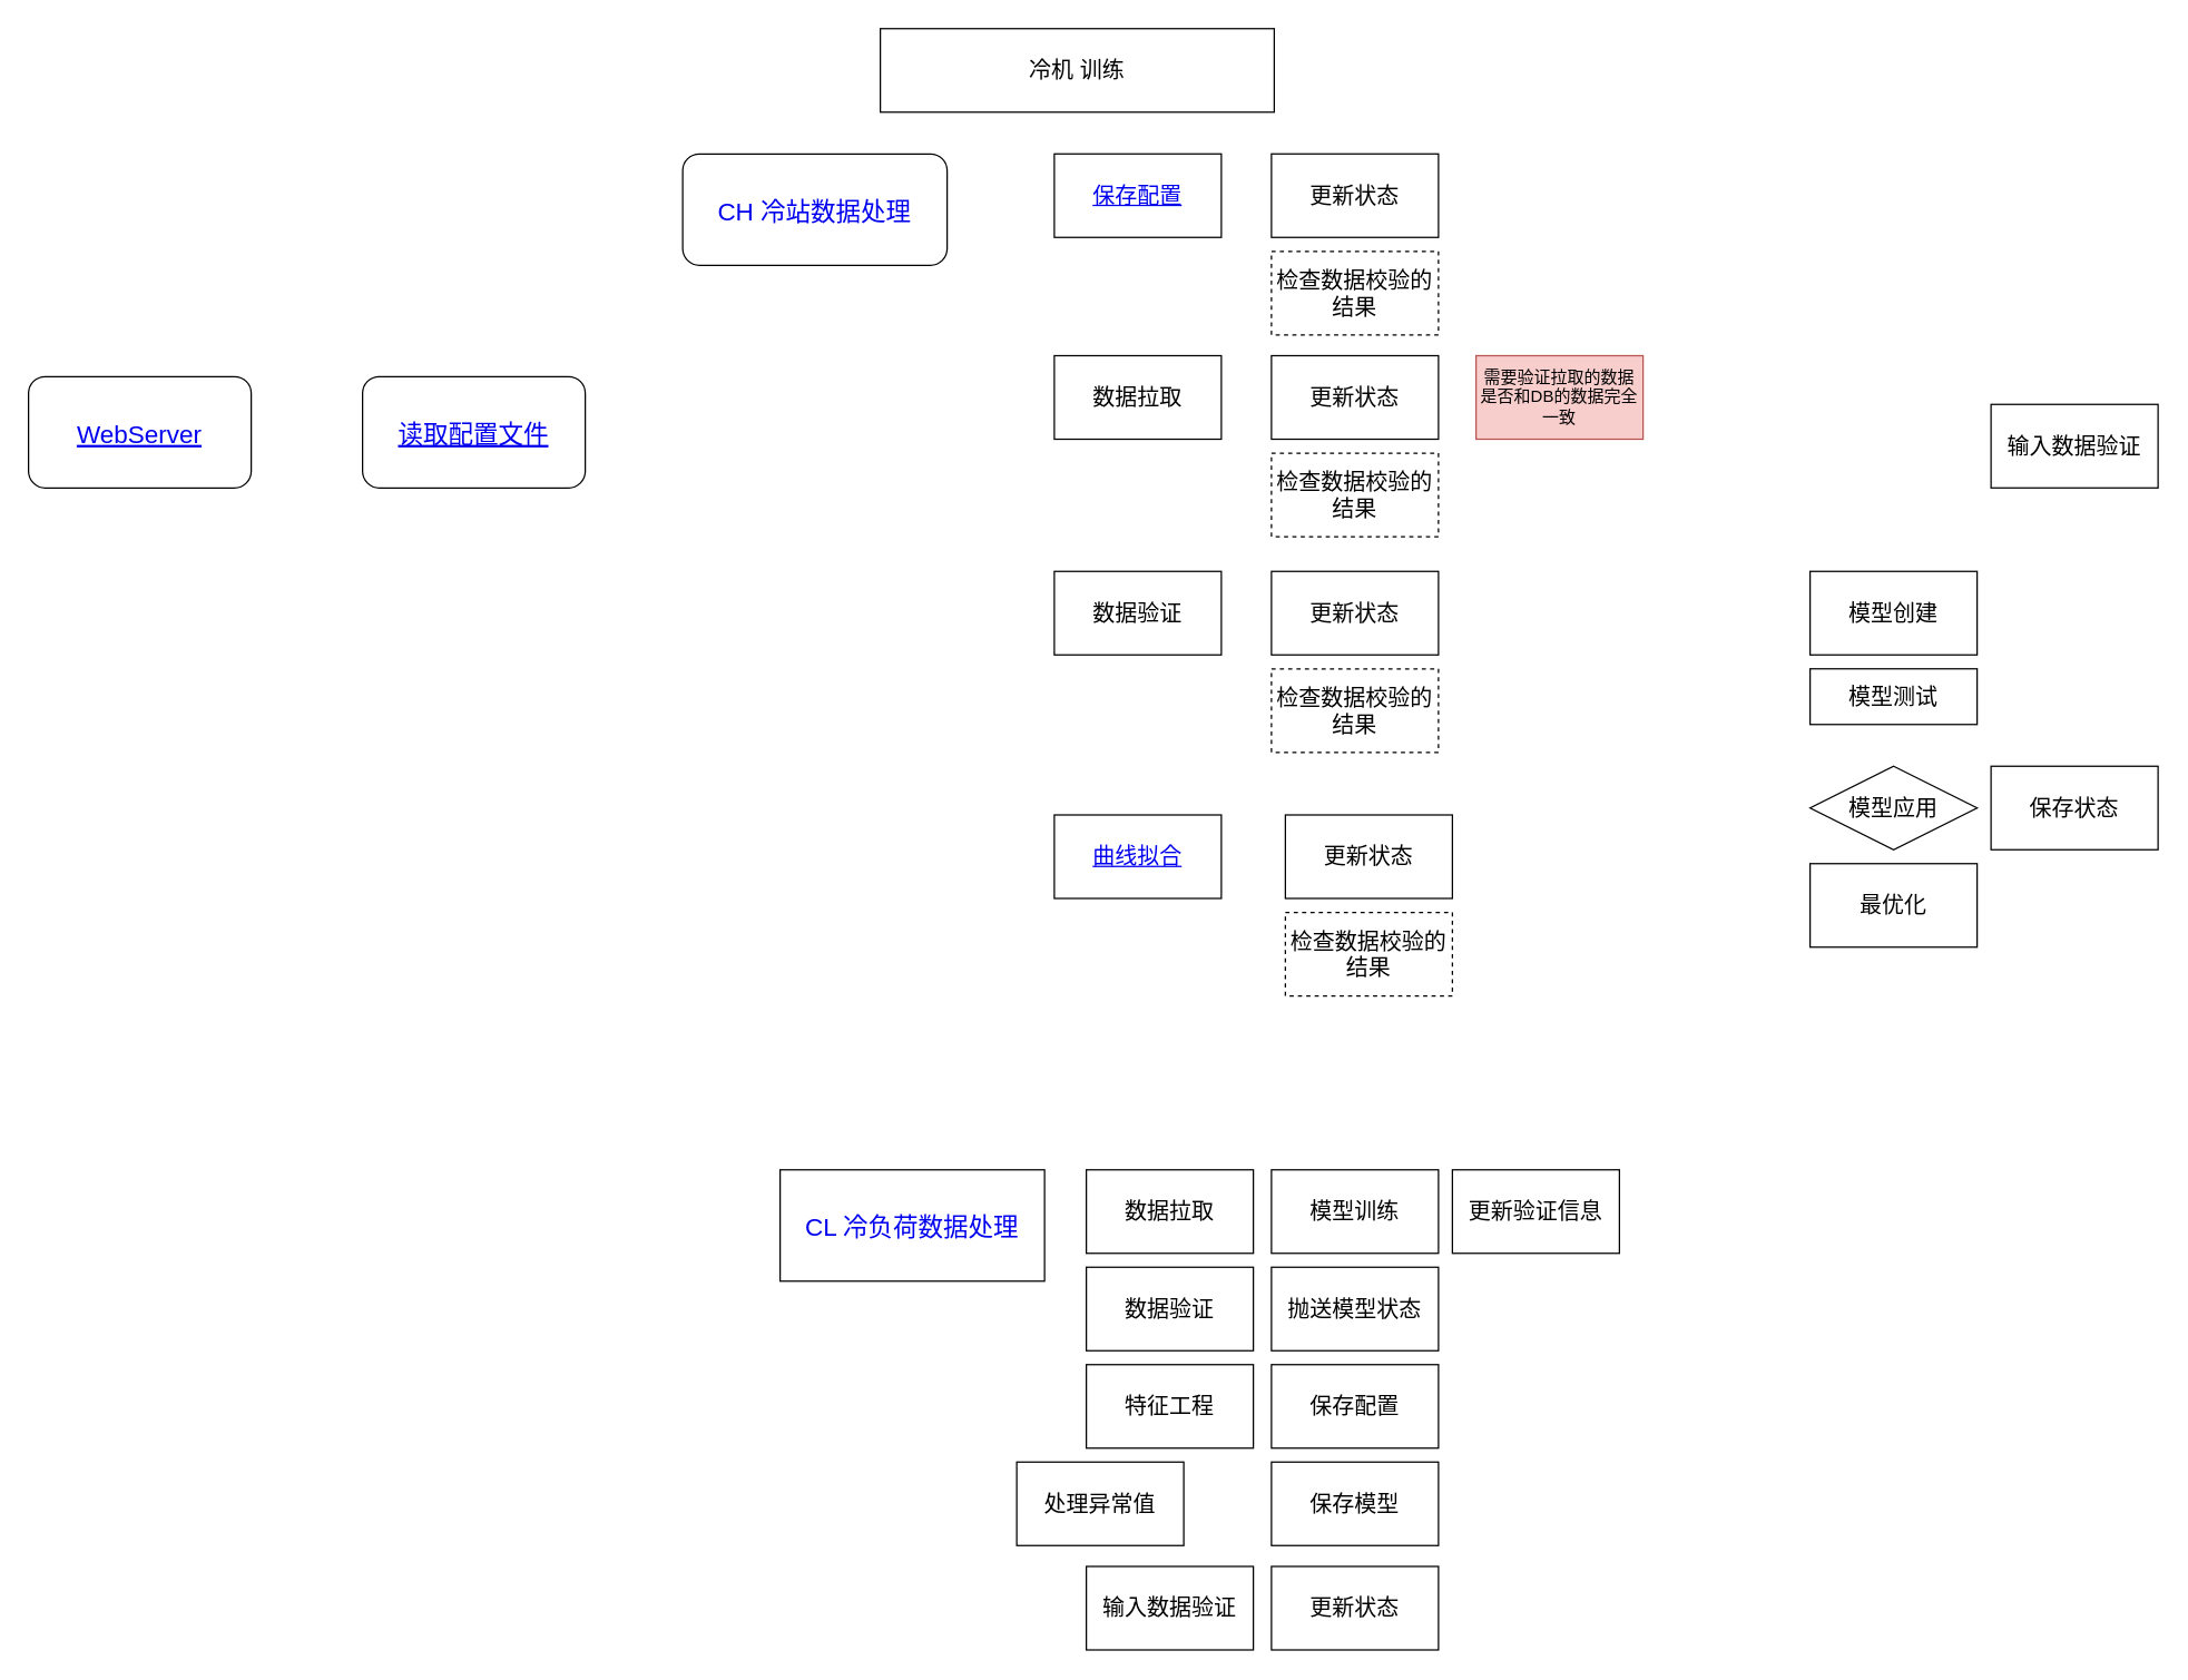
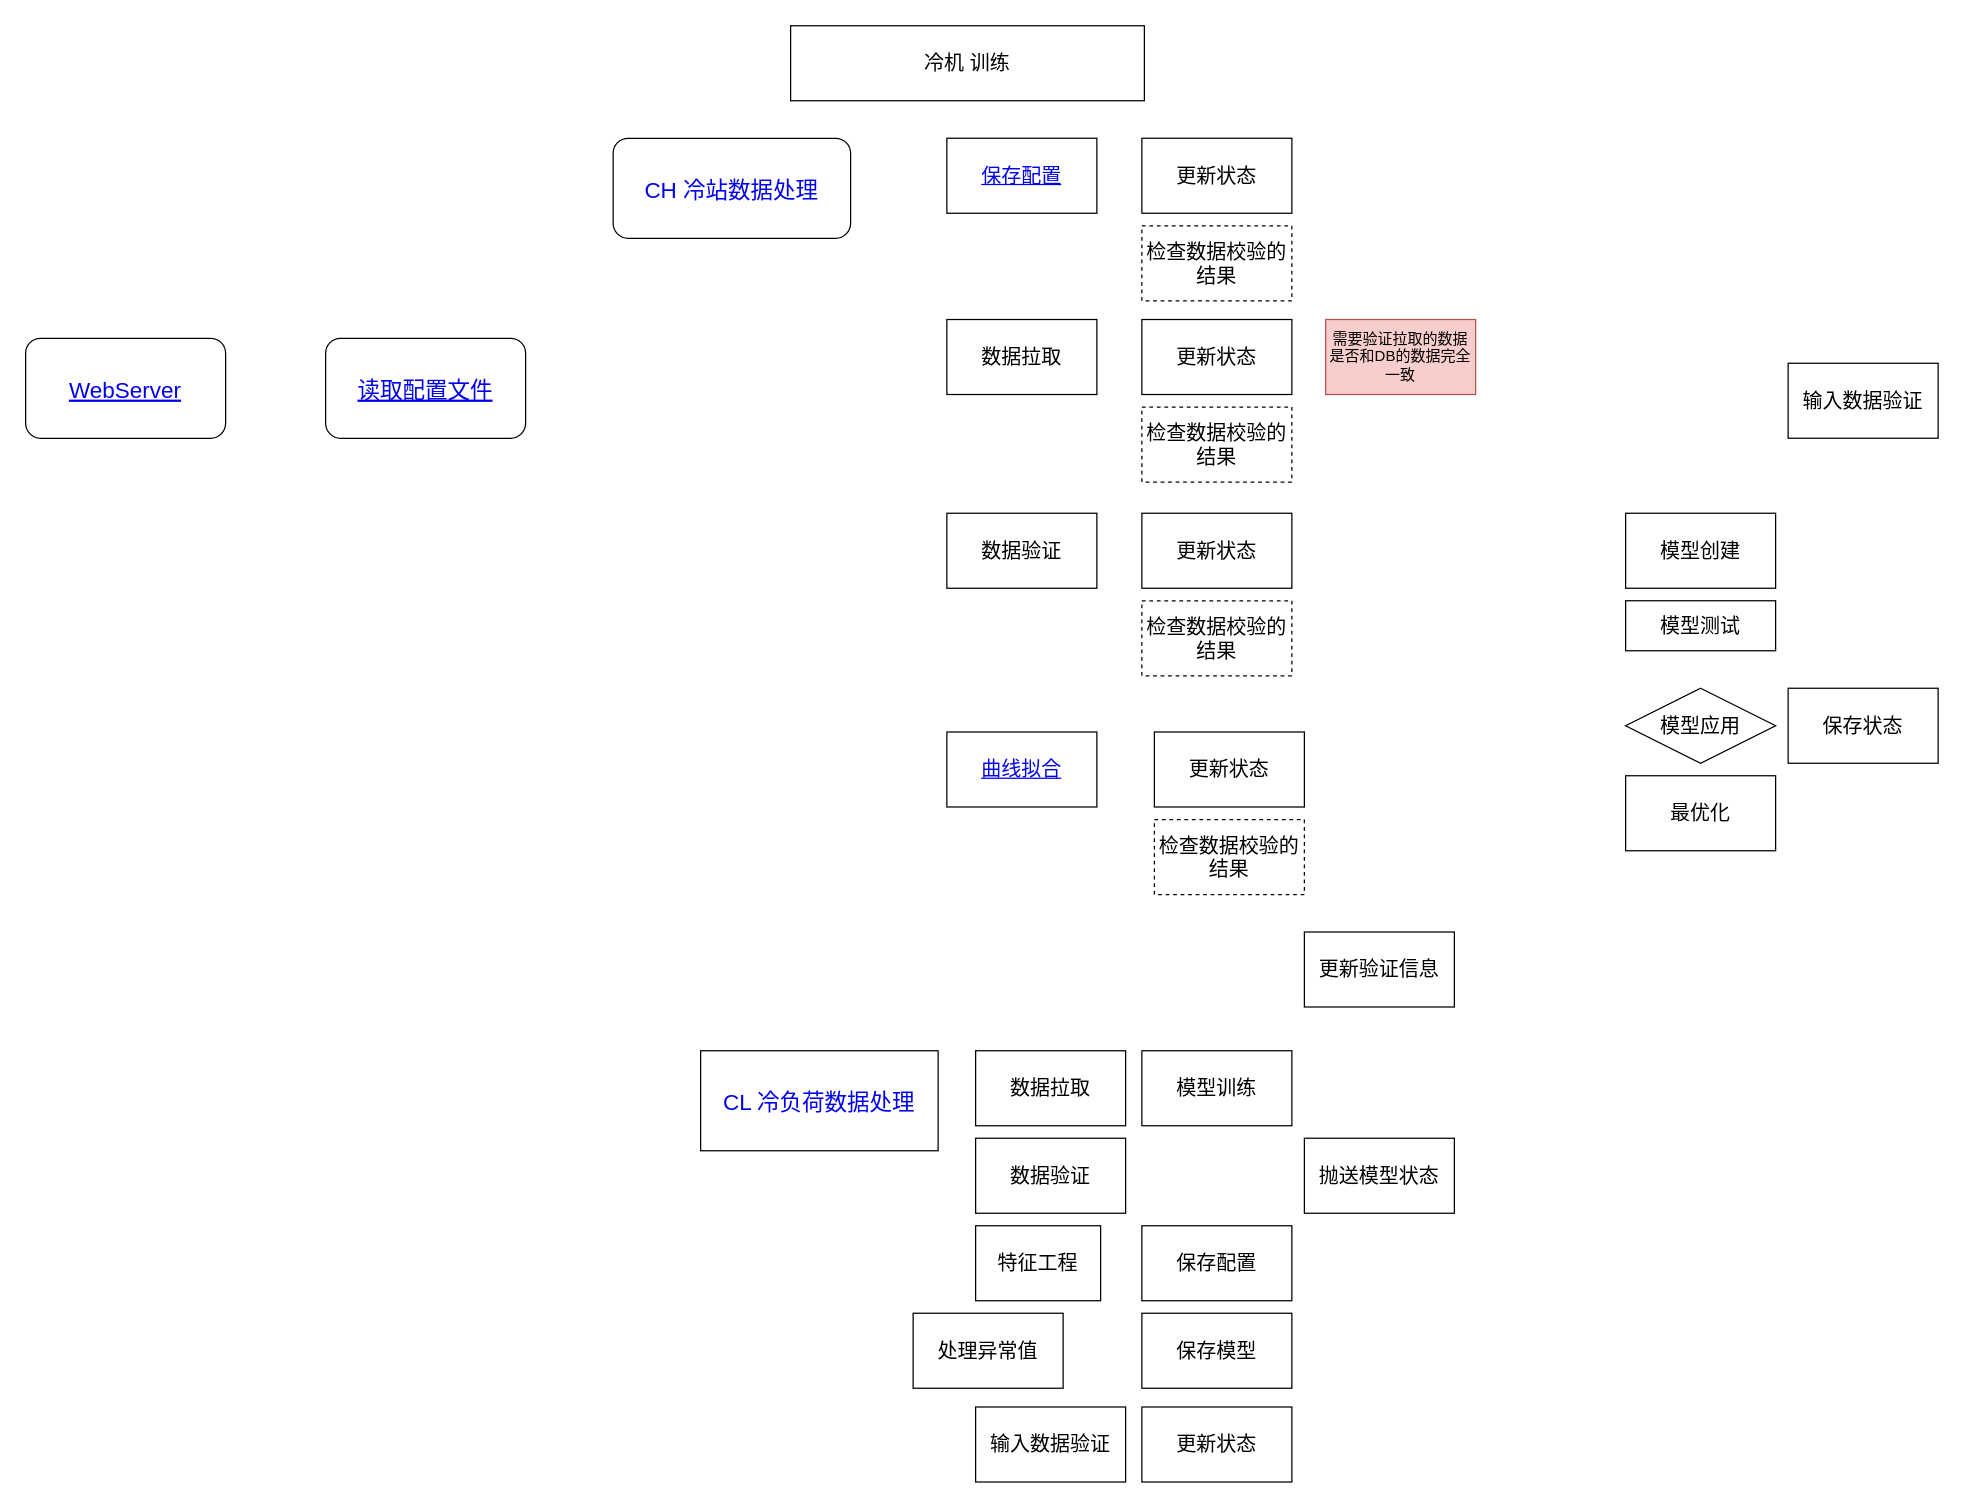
  <mxCell id="0" />
  <mxCell id="1" parent="0" />
  <mxCell id="2" value="WebServer" style="fontColor=#0000EE;fontStyle=4;rounded=1;overflow=hidden;spacing=10;fontSize=18;" parent="1" vertex="1"><mxGeometry x="20" y="270" width="160" height="80" as="geometry" /></mxCell>
  <mxCell id="3" value="读取配置文件" style="fontColor=#0000EE;fontStyle=4;rounded=1;overflow=hidden;spacing=10;fontSize=18;" parent="1" vertex="1"><mxGeometry x="260" y="270" width="160" height="80" as="geometry" /></mxCell>
  <mxCell id="4" value="CH 冷站数据处理" style="fontColor=#0000EE;fontStyle=0;rounded=1;overflow=hidden;spacing=10;fontSize=18;" parent="1" vertex="1"><mxGeometry x="490" y="110" width="190" height="80" as="geometry" /></mxCell>
  <mxCell id="5" value="CL 冷负荷数据处理" style="fontColor=#0000EE;fontStyle=0;overflow=hidden;spacing=10;fontSize=18;rounded=0;" parent="1" vertex="1"><mxGeometry x="560" y="840" width="190" height="80" as="geometry" /></mxCell>
  <mxCell id="6" value="&lt;font style=&quot;font-size: 16px;&quot;&gt;数据拉取&lt;/font&gt;" style="rounded=0;whiteSpace=wrap;html=1;strokeColor=default;align=center;verticalAlign=middle;fontFamily=Helvetica;fontSize=12;fontColor=default;fillColor=default;" parent="1" vertex="1"><mxGeometry x="780" y="840" width="120" height="60" as="geometry" /></mxCell>
  <mxCell id="7" value="&lt;font style=&quot;font-size: 16px;&quot;&gt;数据验证&lt;/font&gt;" style="rounded=0;whiteSpace=wrap;html=1;strokeColor=default;align=center;verticalAlign=middle;fontFamily=Helvetica;fontSize=16;fontColor=default;fillColor=default;" parent="1" vertex="1"><mxGeometry x="780" y="910" width="120" height="60" as="geometry" /></mxCell>
- <mxCell id="8" value="特征工程" style="rounded=0;whiteSpace=wrap;html=1;strokeColor=default;align=center;verticalAlign=middle;fontFamily=Helvetica;fontSize=16;fontColor=default;fillColor=default;" parent="1" vertex="1"><mxGeometry x="780" y="980" width="120" height="60" as="geometry" /></mxCell>
+ <mxCell id="8" value="特征工程" style="rounded=0;whiteSpace=wrap;html=1;strokeColor=default;align=center;verticalAlign=middle;fontFamily=Helvetica;fontSize=16;fontColor=default;fillColor=default;" parent="1" vertex="1"><mxGeometry x="780" y="980" width="100" height="60" as="geometry" /></mxCell>
  <mxCell id="9" value="处理异常值" style="rounded=0;whiteSpace=wrap;html=1;strokeColor=default;align=center;verticalAlign=middle;fontFamily=Helvetica;fontSize=16;fontColor=default;fillColor=default;" parent="1" vertex="1"><mxGeometry x="730" y="1050" width="120" height="60" as="geometry" /></mxCell>
  <mxCell id="10" value="输入数据验证" style="rounded=0;whiteSpace=wrap;html=1;strokeColor=default;align=center;verticalAlign=middle;fontFamily=Helvetica;fontSize=16;fontColor=default;fillColor=default;" parent="1" vertex="1"><mxGeometry x="780" y="1125" width="120" height="60" as="geometry" /></mxCell>
  <mxCell id="11" value="模型训练" style="rounded=0;whiteSpace=wrap;html=1;strokeColor=default;align=center;verticalAlign=middle;fontFamily=Helvetica;fontSize=16;fontColor=default;fillColor=default;" parent="1" vertex="1"><mxGeometry x="913" y="840" width="120" height="60" as="geometry" /></mxCell>
- <mxCell id="12" value="抛送模型状态" style="rounded=0;whiteSpace=wrap;html=1;strokeColor=default;align=center;verticalAlign=middle;fontFamily=Helvetica;fontSize=16;fontColor=default;fillColor=default;" parent="1" vertex="1"><mxGeometry x="913" y="910" width="120" height="60" as="geometry" /></mxCell>
+ <mxCell id="12" value="抛送模型状态" style="rounded=0;whiteSpace=wrap;html=1;strokeColor=default;align=center;verticalAlign=middle;fontFamily=Helvetica;fontSize=16;fontColor=default;fillColor=default;" parent="1" vertex="1"><mxGeometry x="1043" y="910" width="120" height="60" as="geometry" /></mxCell>
  <mxCell id="13" value="保存配置" style="rounded=0;whiteSpace=wrap;html=1;strokeColor=default;align=center;verticalAlign=middle;fontFamily=Helvetica;fontSize=16;fontColor=default;fillColor=default;" parent="1" vertex="1"><mxGeometry x="913" y="980" width="120" height="60" as="geometry" /></mxCell>
  <mxCell id="14" value="保存模型" style="rounded=0;whiteSpace=wrap;html=1;strokeColor=default;align=center;verticalAlign=middle;fontFamily=Helvetica;fontSize=16;fontColor=default;fillColor=default;" parent="1" vertex="1"><mxGeometry x="913" y="1050" width="120" height="60" as="geometry" /></mxCell>
  <mxCell id="15" value="更新状态" style="rounded=0;whiteSpace=wrap;html=1;strokeColor=default;align=center;verticalAlign=middle;fontFamily=Helvetica;fontSize=16;fontColor=default;fillColor=default;" parent="1" vertex="1"><mxGeometry x="913" y="1125" width="120" height="60" as="geometry" /></mxCell>
- <mxCell id="16" value="更新验证信息" style="rounded=0;whiteSpace=wrap;html=1;strokeColor=default;align=center;verticalAlign=middle;fontFamily=Helvetica;fontSize=16;fontColor=default;fillColor=default;" parent="1" vertex="1"><mxGeometry x="1043" y="840" width="120" height="60" as="geometry" /></mxCell>
+ <mxCell id="16" value="更新验证信息" style="rounded=0;whiteSpace=wrap;html=1;strokeColor=default;align=center;verticalAlign=middle;fontFamily=Helvetica;fontSize=16;fontColor=default;fillColor=default;" parent="1" vertex="1"><mxGeometry x="1043" y="745" width="120" height="60" as="geometry" /></mxCell>
  <mxCell id="17" value="&lt;a href=&quot;data:page/id,arc0F6ZHrBInS6Zsz2Wp&quot;&gt;曲线拟合&lt;span style=&quot;color: rgba(0, 0, 0, 0); font-family: monospace; font-size: 0px; text-align: start; text-wrap: nowrap;&quot;&gt;%3CmxGraphModel%3E%3Croot%3E%3CmxCell%20id%3D%220%22%2F%3E%3CmxCell%20id%3D%221%22%20parent%3D%220%22%2F%3E%3CmxCell%20id%3D%222%22%20value%3D%22%E4%BF%9D%E5%AD%98%E6%A8%A1%E5%9E%8B%22%20style%3D%22rounded%3D0%3BwhiteSpace%3Dwrap%3Bhtml%3D1%3BstrokeColor%3Ddefault%3Balign%3Dcenter%3BverticalAlign%3Dmiddle%3BfontFamily%3DHelvetica%3BfontSize%3D16%3BfontColor%3Ddefault%3BfillColor%3Ddefault%3B%22%20vertex%3D%221%22%20parent%3D%221%22%3E%3CmxGeometry%20x%3D%22960%22%20y%3D%22450%22%20width%3D%22120%22%20height%3D%2260%22%20as%3D%22geometry%22%2F%3E%3C%2FmxCell%3E%3C%2Froot%3E%3C%2FmxGraphModel%3E&lt;/span&gt;&lt;/a&gt;" style="rounded=0;whiteSpace=wrap;html=1;strokeColor=default;align=center;verticalAlign=middle;fontFamily=Helvetica;fontSize=16;fontColor=default;fillColor=default;" parent="1" vertex="1"><mxGeometry x="757" y="585" width="120" height="60" as="geometry" /></mxCell>
  <mxCell id="18" value="数据拉取" style="rounded=0;whiteSpace=wrap;html=1;strokeColor=default;align=center;verticalAlign=middle;fontFamily=Helvetica;fontSize=16;fontColor=default;fillColor=default;" parent="1" vertex="1"><mxGeometry x="757" y="255" width="120" height="60" as="geometry" /></mxCell>
  <mxCell id="19" value="数据验证" style="rounded=0;whiteSpace=wrap;html=1;strokeColor=default;align=center;verticalAlign=middle;fontFamily=Helvetica;fontSize=16;fontColor=default;fillColor=default;" parent="1" vertex="1"><mxGeometry x="757" y="410" width="120" height="60" as="geometry" /></mxCell>
  <mxCell id="20" value="输入数据验证" style="rounded=0;whiteSpace=wrap;html=1;strokeColor=default;align=center;verticalAlign=middle;fontFamily=Helvetica;fontSize=16;fontColor=default;fillColor=default;" parent="1" vertex="1"><mxGeometry x="1430" y="290" width="120" height="60" as="geometry" /></mxCell>
  <mxCell id="21" value="模型测试" style="rounded=0;whiteSpace=wrap;html=1;strokeColor=default;align=center;verticalAlign=middle;fontFamily=Helvetica;fontSize=16;fontColor=default;fillColor=default;" parent="1" vertex="1"><mxGeometry x="1300" y="480" width="120" height="40" as="geometry" /></mxCell>
  <mxCell id="22" value="模型创建" style="rounded=0;whiteSpace=wrap;html=1;strokeColor=default;align=center;verticalAlign=middle;fontFamily=Helvetica;fontSize=16;fontColor=default;fillColor=default;" parent="1" vertex="1"><mxGeometry x="1300" y="410" width="120" height="60" as="geometry" /></mxCell>
  <mxCell id="23" value="模型应用" style="rhombus;whiteSpace=wrap;html=1;strokeColor=default;align=center;verticalAlign=middle;fontFamily=Helvetica;fontSize=16;fontColor=default;fillColor=default;" parent="1" vertex="1"><mxGeometry x="1300" y="550" width="120" height="60" as="geometry" /></mxCell>
  <mxCell id="24" value="最优化" style="rounded=0;whiteSpace=wrap;html=1;strokeColor=default;align=center;verticalAlign=middle;fontFamily=Helvetica;fontSize=16;fontColor=default;fillColor=default;" parent="1" vertex="1"><mxGeometry x="1300" y="620" width="120" height="60" as="geometry" /></mxCell>
  <mxCell id="25" value="&lt;a href=&quot;data:page/id,SggGDH3xRjy7NUsoMNeI&quot;&gt;保存配置&lt;/a&gt;" style="rounded=0;whiteSpace=wrap;html=1;strokeColor=default;align=center;verticalAlign=middle;fontFamily=Helvetica;fontSize=16;fontColor=default;fillColor=default;" parent="1" vertex="1"><mxGeometry x="757" y="110" width="120" height="60" as="geometry" /></mxCell>
  <mxCell id="26" value="保存状态" style="rounded=0;whiteSpace=wrap;html=1;strokeColor=default;align=center;verticalAlign=middle;fontFamily=Helvetica;fontSize=16;fontColor=default;fillColor=default;" parent="1" vertex="1"><mxGeometry x="1430" y="550" width="120" height="60" as="geometry" /></mxCell>
  <mxCell id="27" value="更新状态" style="rounded=0;whiteSpace=wrap;html=1;strokeColor=default;align=center;verticalAlign=middle;fontFamily=Helvetica;fontSize=16;fontColor=default;fillColor=default;" parent="1" vertex="1"><mxGeometry x="913" y="110" width="120" height="60" as="geometry" /></mxCell>
  <mxCell id="28" value="&lt;div style=&quot;line-height: 19px;&quot;&gt;&lt;font style=&quot;background-color: rgb(255, 255, 255);&quot;&gt;检查数据校验的结果&lt;/font&gt;&lt;br&gt;&lt;/div&gt;" style="rounded=0;whiteSpace=wrap;html=1;strokeColor=default;align=center;verticalAlign=middle;fontFamily=Helvetica;fontSize=16;fontColor=default;fillColor=default;dashed=1;" parent="1" vertex="1"><mxGeometry x="913" y="180" width="120" height="60" as="geometry" /></mxCell>
  <mxCell id="29" value="更新状态" style="rounded=0;whiteSpace=wrap;html=1;strokeColor=default;align=center;verticalAlign=middle;fontFamily=Helvetica;fontSize=16;fontColor=default;fillColor=default;" parent="1" vertex="1"><mxGeometry x="913" y="255" width="120" height="60" as="geometry" /></mxCell>
  <mxCell id="30" value="&lt;div style=&quot;line-height: 19px;&quot;&gt;&lt;font style=&quot;background-color: rgb(255, 255, 255);&quot;&gt;检查数据校验的结果&lt;/font&gt;&lt;br&gt;&lt;/div&gt;" style="rounded=0;whiteSpace=wrap;html=1;strokeColor=default;align=center;verticalAlign=middle;fontFamily=Helvetica;fontSize=16;fontColor=default;fillColor=default;dashed=1;" parent="1" vertex="1"><mxGeometry x="913" y="325" width="120" height="60" as="geometry" /></mxCell>
  <mxCell id="31" value="冷机 训练" style="rounded=0;whiteSpace=wrap;html=1;strokeColor=default;align=center;verticalAlign=middle;fontFamily=Helvetica;fontSize=16;fontColor=default;fillColor=default;" parent="1" vertex="1"><mxGeometry x="632" y="20" width="283" height="60" as="geometry" /></mxCell>
  <mxCell id="32" value="更新状态" style="rounded=0;whiteSpace=wrap;html=1;strokeColor=default;align=center;verticalAlign=middle;fontFamily=Helvetica;fontSize=16;fontColor=default;fillColor=default;" parent="1" vertex="1"><mxGeometry x="913" y="410" width="120" height="60" as="geometry" /></mxCell>
  <mxCell id="33" value="&lt;div style=&quot;line-height: 19px;&quot;&gt;&lt;font style=&quot;background-color: rgb(255, 255, 255);&quot;&gt;检查数据校验的结果&lt;/font&gt;&lt;br&gt;&lt;/div&gt;" style="rounded=0;whiteSpace=wrap;html=1;strokeColor=default;align=center;verticalAlign=middle;fontFamily=Helvetica;fontSize=16;fontColor=default;fillColor=default;dashed=1;" parent="1" vertex="1"><mxGeometry x="913" y="480" width="120" height="60" as="geometry" /></mxCell>
  <mxCell id="34" value="更新状态" style="rounded=0;whiteSpace=wrap;html=1;strokeColor=default;align=center;verticalAlign=middle;fontFamily=Helvetica;fontSize=16;fontColor=default;fillColor=default;" parent="1" vertex="1"><mxGeometry x="923" y="585" width="120" height="60" as="geometry" /></mxCell>
  <mxCell id="35" value="&lt;div style=&quot;line-height: 19px;&quot;&gt;&lt;font style=&quot;background-color: rgb(255, 255, 255);&quot;&gt;检查数据校验的结果&lt;/font&gt;&lt;br&gt;&lt;/div&gt;" style="rounded=0;whiteSpace=wrap;html=1;strokeColor=default;align=center;verticalAlign=middle;fontFamily=Helvetica;fontSize=16;fontColor=default;fillColor=default;dashed=1;" parent="1" vertex="1"><mxGeometry x="923" y="655" width="120" height="60" as="geometry" /></mxCell>
  <mxCell id="36" value="需要验证拉取的数据是否和DB的数据完全一致" style="rounded=0;whiteSpace=wrap;html=1;strokeColor=#b85450;align=center;verticalAlign=middle;fontFamily=Helvetica;fontSize=12;fillColor=#f8cecc;" parent="1" vertex="1"><mxGeometry x="1060" y="255" width="120" height="60" as="geometry" /></mxCell>
